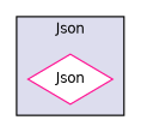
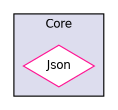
  digraph {
    compound=true
    rankdir=LR
    n1 [fillcolor=white fontname=Helvetica fontsize=10 label=Json pencolor=black shape=diamond style=filled color=deeppink]
    subgraph cluster_1 {
      bgcolor="#ddddee"
      fontname=Helvetica
      fontsize=10
-     label=Json
+     label=Core
      pencolor=black
      n1
    }
  }
